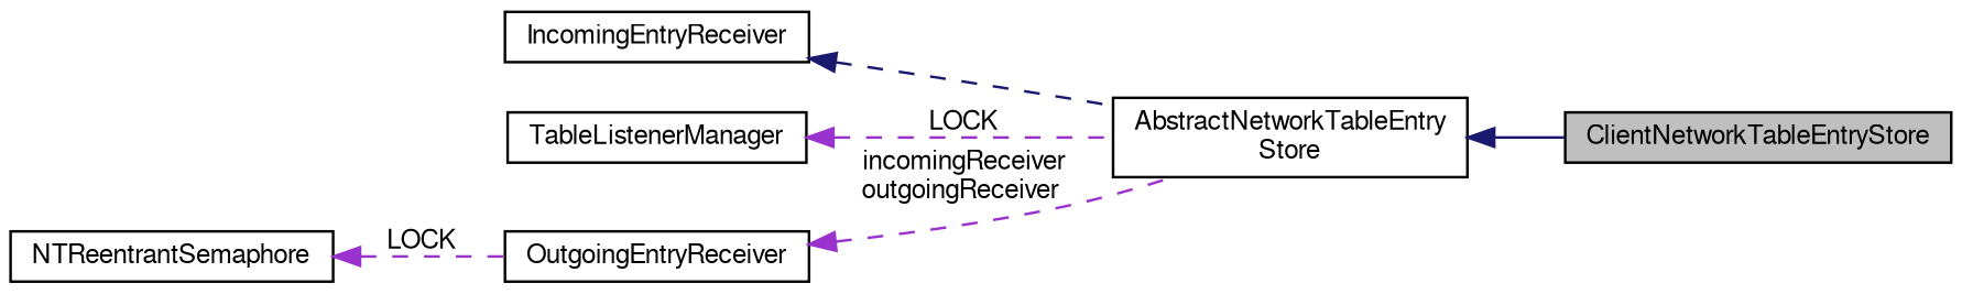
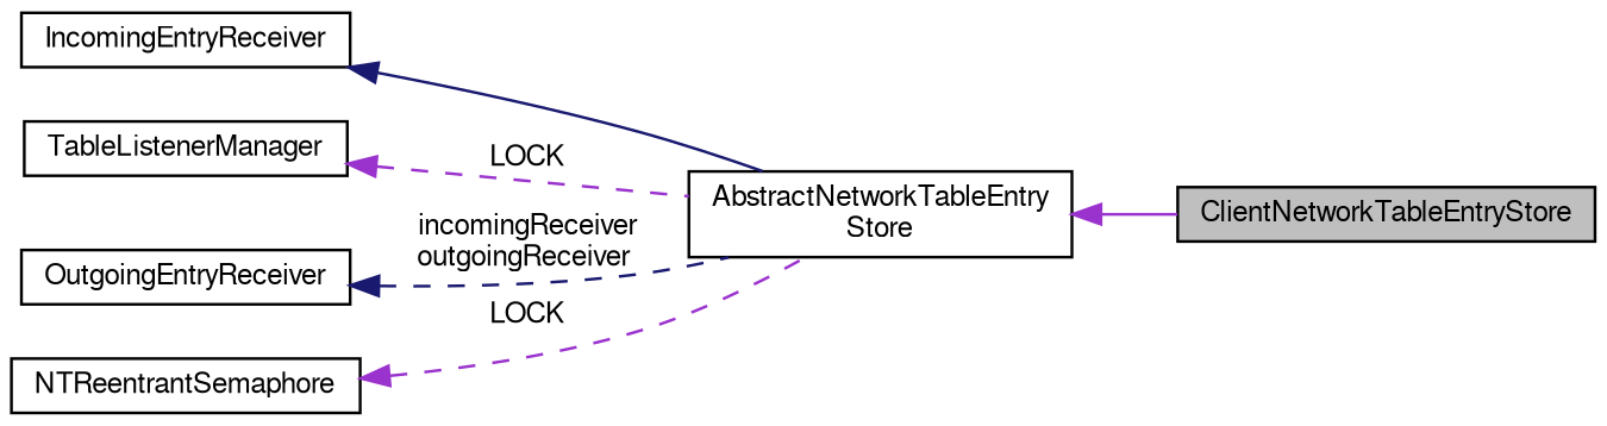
  digraph {
    rankdir=LR
    node [color=black fontname=FreeSans fontsize=10 shape=record]
    edge [color=darkorchid3 dir=back fontname=FreeSans fontsize=10 labelfontname=FreeSans labelfontsize=10 style=dashed]
    n1 [fillcolor=grey75 fontcolor=black height=0.2 label=ClientNetworkTableEntryStore style=filled width=0.4]
    n2 [height=0.2 label="AbstractNetworkTableEntry\lStore" width=0.4]
    n3 [height=0.2 label=IncomingEntryReceiver width=0.4]
    n4 [height=0.2 label=TableListenerManager width=0.4]
    n5 [height=0.2 label=OutgoingEntryReceiver width=0.4]
    n6 [height=0.2 label=NTReentrantSemaphore width=0.4]
-   n2 -> n1 [color=midnightblue style=solid]
-   n3 -> n2 [color=midnightblue]
+   n2 -> n1 [style=solid]
+   n3 -> n2 [color=midnightblue style=solid]
    n4 -> n2 [label=" LOCK"]
-   n5 -> n2 [label=" incomingReceiver\noutgoingReceiver"]
-   n6 -> n5 [label=" LOCK"]
+   n5 -> n2 [color=midnightblue label=" incomingReceiver\noutgoingReceiver"]
+   n6 -> n2 [label=" LOCK"]
  }
